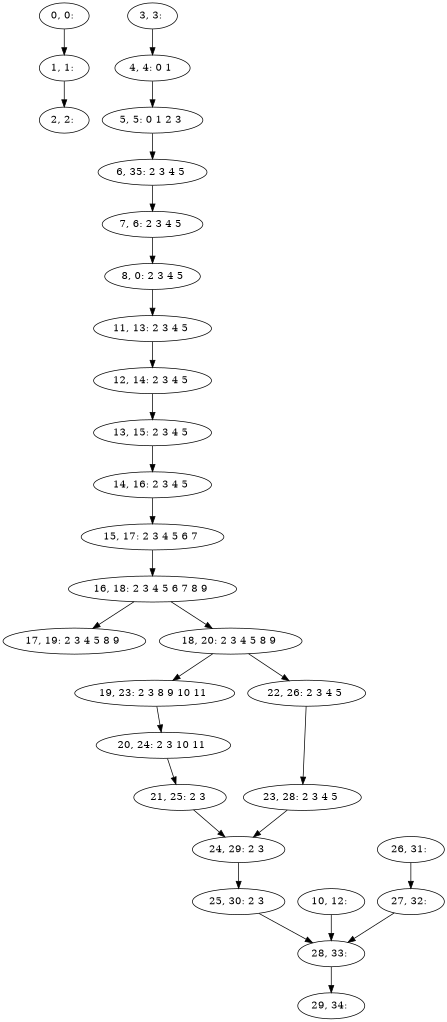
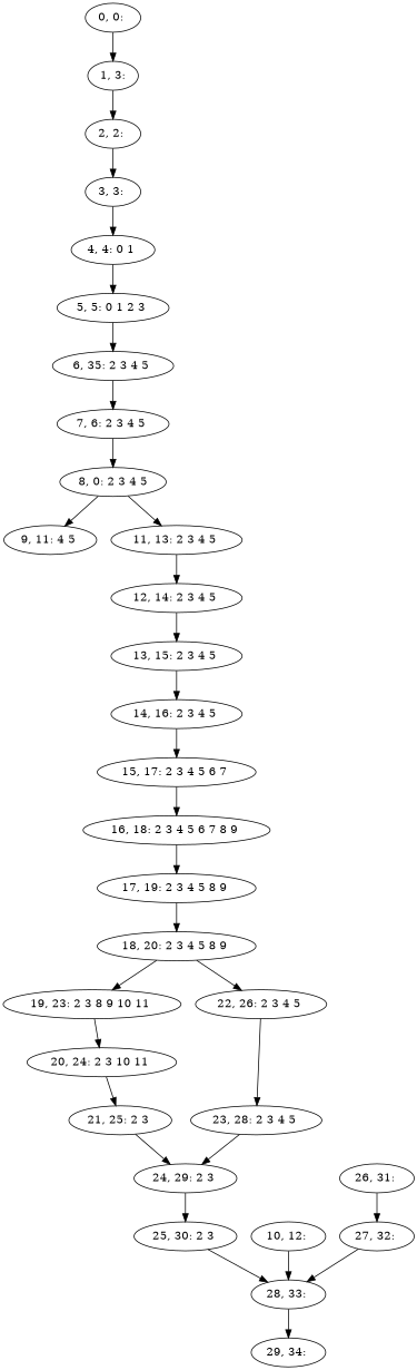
  digraph {
    n1 [label="0, 0: "]
-   n2 [label="1, 1: "]
+   n2 [label="1, 3:"]
    n3 [label="2, 2: "]
    n4 [label="3, 3: "]
    n5 [label="4, 4: 0 1 "]
    n6 [label="5, 5: 0 1 2 3 "]
    n7 [label="6, 35: 2 3 4 5 "]
    n8 [label="7, 6: 2 3 4 5 "]
    n9 [label="8, 0: 2 3 4 5"]
+   n10 [label="9, 11: 4 5 "]
    n11 [label="11, 13: 2 3 4 5 "]
    n12 [label="12, 14: 2 3 4 5 "]
    n13 [label="10, 12: "]
    n14 [label="28, 33: "]
    n15 [label="29, 34: "]
    n16 [label="13, 15: 2 3 4 5 "]
    n17 [label="14, 16: 2 3 4 5 "]
    n18 [label="15, 17: 2 3 4 5 6 7 "]
    n19 [label="16, 18: 2 3 4 5 6 7 8 9 "]
    n20 [label="17, 19: 2 3 4 5 8 9 "]
    n21 [label="18, 20: 2 3 4 5 8 9 "]
    n22 [label="19, 23: 2 3 8 9 10 11 "]
    n23 [label="22, 26: 2 3 4 5 "]
    n24 [label="20, 24: 2 3 10 11 "]
    n25 [label="23, 28: 2 3 4 5 "]
    n26 [label="21, 25: 2 3 "]
    n27 [label="24, 29: 2 3 "]
    n28 [label="25, 30: 2 3 "]
    n29 [label="26, 31: "]
    n30 [label="27, 32: "]
    n1 -> n2
    n2 -> n3
+   n3 -> n4
    n4 -> n5
    n5 -> n6
    n6 -> n7
    n7 -> n8
    n8 -> n9
+   n9 -> n10
    n9 -> n11
    n11 -> n12
    n12 -> n16
    n13 -> n14
    n14 -> n15
    n16 -> n17
    n17 -> n18
    n18 -> n19
    n19 -> n20
-   n19 -> n21
+   n20 -> n21
    n21 -> n22
    n21 -> n23
    n22 -> n24
    n23 -> n25
    n24 -> n26
    n25 -> n27
    n26 -> n27
    n27 -> n28
    n28 -> n14
    n29 -> n30
    n30 -> n14
  }
